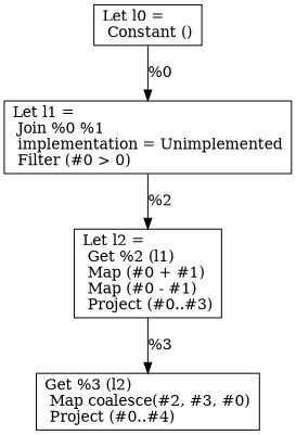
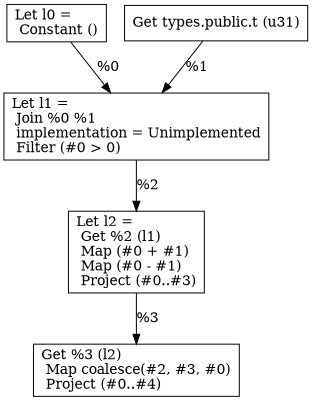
  digraph {
    node [shape=record]
    n1 [label="Let l0 =\l Constant ()\l"]
    n2 [label="Let l1 =\l Join %0 %1\l  implementation = Unimplemented\l Filter (#0 \> 0)\l"]
+   n3 [label=" Get types.public.t (u31)\l"]
    n4 [label="Let l2 =\l Get %2 (l1)\l Map (#0 + #1)\l Map (#0 - #1)\l Project (#0..#3)\l"]
    n5 [label=" Get %3 (l2)\l Map coalesce(#2, #3, #0)\l Project (#0..#4)\l"]
    n1 -> n2 [label="%0\l"]
    n2 -> n4 [label="%2\l"]
+   n3 -> n2 [label="%1\l"]
    n4 -> n5 [label="%3\l"]
  }
